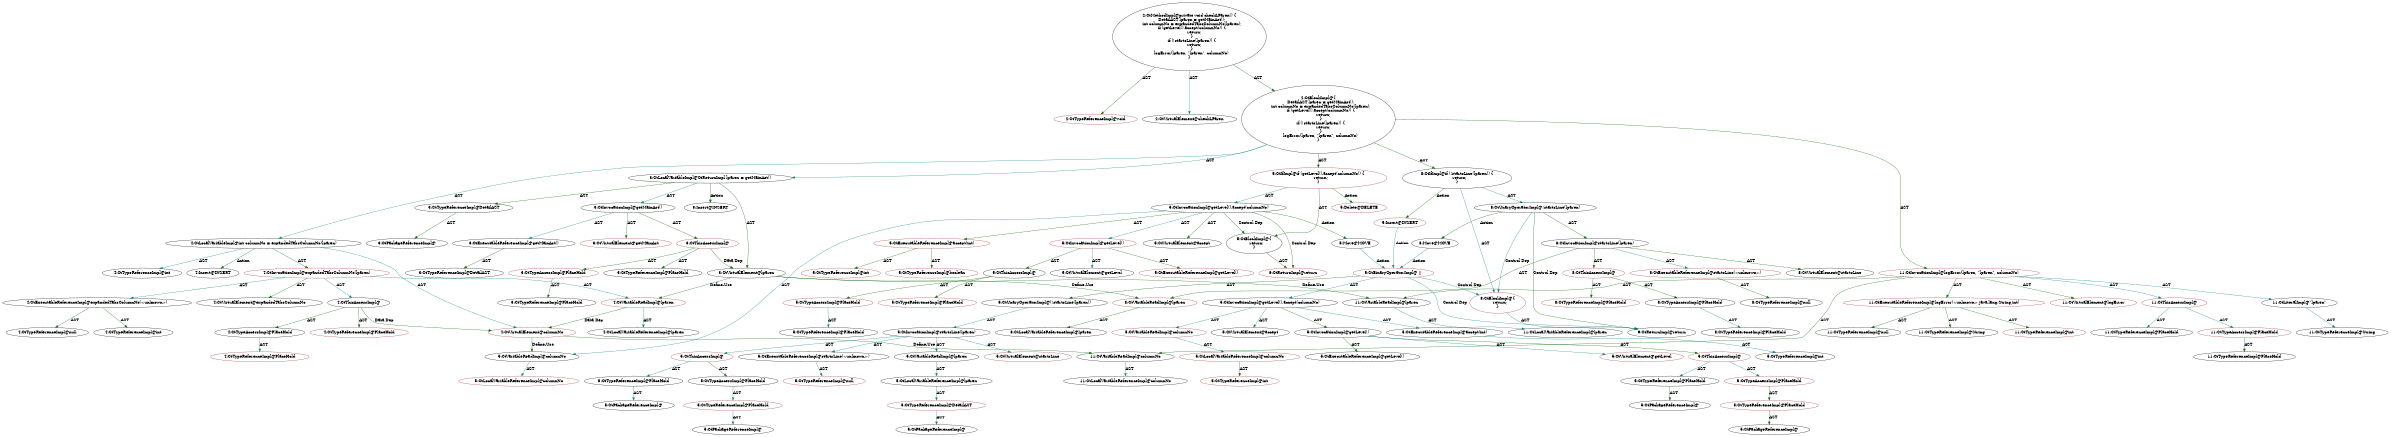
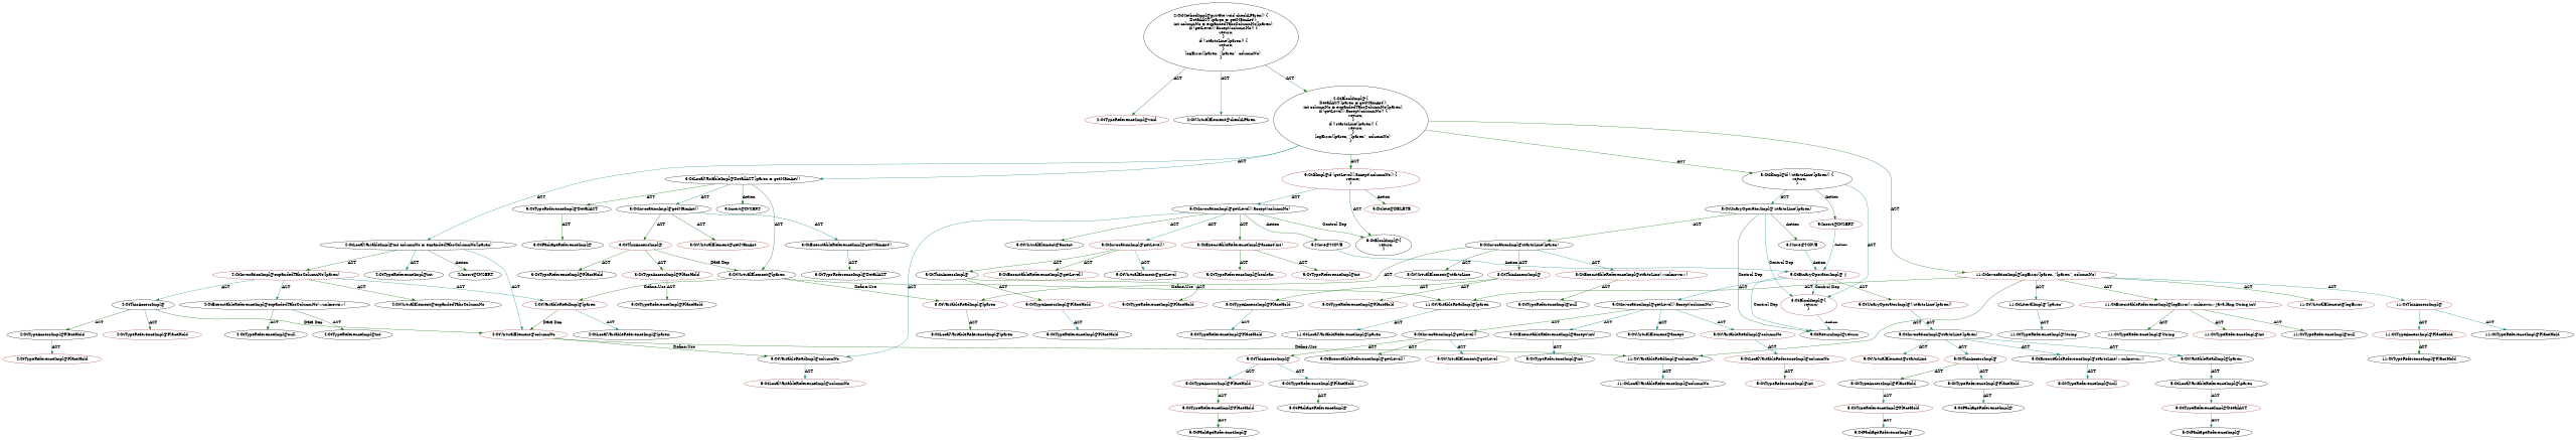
  digraph {
    node [color=black shape=ellipse]
    edge [color=darkgreen]
    n1 [color=brown label="2:CtTypeReferenceImpl@void"]
    n2 [label="2:CtVirtualElement@checkLParen"]
    n3 [label="3:CtTypeReferenceImpl@DetailAST"]
    n4 [label="3:CtPackageReferenceImpl@"]
    n5 [label="3:CtExecutableReferenceImpl@getMainAst()"]
    n6 [label="3:CtTypeReferenceImpl@DetailAST"]
    n7 [color=brown label="3:CtVirtualElement@getMainAst"]
    n8 [color=brown label="3:CtTypeAccessImpl@PlaceHold"]
    n9 [label="3:CtTypeReferenceImpl@PlaceHold"]
    n10 [color=brown label="3:CtThisAccessImpl@"]
    n11 [label="3:CtTypeReferenceImpl@PlaceHold"]
    n12 [label="3:CtVirtualElement@lparen"]
    n13 [color=brown label="4:CtVariableReadImpl@lparen"]
    n14 [color=brown label="8:CtVariableReadImpl@lparen"]
    n15 [label="11:CtVariableReadImpl@lparen"]
    n16 [label="3:CtInvocationImpl@getMainAst()"]
    n17 [color=brown label="4:CtVirtualElement@columnNo"]
    n18 [label="4:CtLocalVariableReferenceImpl@lparen"]
    n19 [label="8:CtLocalVariableReferenceImpl@lparen"]
    n20 [label="11:CtLocalVariableReferenceImpl@lparen"]
-   n21 [label="3:CtLocalVariableImpl@CtReturnImpl lparen = getMainAst()"]
+   n21 [label="3:CtLocalVariableImpl@DetailAST lparen = getMainAst()"]
    n22 [label="3:Insert@INSERT"]
    n23 [label="4:CtTypeReferenceImpl@int"]
    n24 [label="4:CtExecutableReferenceImpl@expandedTabsColumnNo(<unknown>)"]
    n25 [label="4:CtTypeReferenceImpl@int"]
    n26 [label="4:CtTypeReferenceImpl@null"]
    n27 [label="4:CtVirtualElement@expandedTabsColumnNo"]
    n28 [label="4:CtTypeAccessImpl@PlaceHold"]
    n29 [color=brown label="4:CtTypeReferenceImpl@PlaceHold"]
    n30 [label="4:CtThisAccessImpl@"]
    n31 [color=brown label="4:CtTypeReferenceImpl@PlaceHold"]
    n32 [label="5:CtVariableReadImpl@columnNo"]
    n33 [label="11:CtVariableReadImpl@columnNo"]
    n34 [color=brown label="4:CtInvocationImpl@expandedTabsColumnNo(lparen)"]
    n35 [color=brown label="5:CtLocalVariableReferenceImpl@columnNo"]
    n36 [label="11:CtLocalVariableReferenceImpl@columnNo"]
    n37 [label="4:CtLocalVariableImpl@int columnNo = expandedTabsColumnNo(lparen)"]
    n38 [label="4:Insert@INSERT"]
    n39 [color=brown label="5:CtExecutableReferenceImpl@accept(int)"]
    n40 [color=brown label="5:CtTypeReferenceImpl@boolean"]
    n41 [color=brown label="5:CtTypeReferenceImpl@int"]
    n42 [label="5:CtVirtualElement@accept"]
    n43 [color=brown label="5:CtExecutableReferenceImpl@getLevel()"]
    n44 [label="5:CtVirtualElement@getLevel"]
    n45 [color=brown label="5:CtTypeAccessImpl@PlaceHold"]
    n46 [label="5:CtTypeReferenceImpl@PlaceHold"]
    n47 [label="5:CtThisAccessImpl@"]
    n48 [color=brown label="5:CtTypeReferenceImpl@PlaceHold"]
    n49 [color=brown label="5:CtInvocationImpl@getLevel()"]
    n50 [label="5:CtInvocationImpl@getLevel().accept(columnNo)"]
-   n51 [color=brown label="6:CtReturnImpl@return"]
    n52 [label="5:CtBlockImpl@\{\n    return;\n\}"]
    n53 [label="5:Move@MOVE"]
    n54 [color=brown label="5:CtBinaryOperatorImpl@ || "]
    n55 [color=brown label="5:CtIfImpl@if (getLevel().accept(columnNo)) \{\n    return;\n\}"]
    n56 [color=brown label="5:Delete@DELETE"]
    n57 [color=brown label="8:CtExecutableReferenceImpl@startsLine(<unknown>)"]
    n58 [label="8:CtTypeReferenceImpl@null"]
    n59 [label="8:CtVirtualElement@startsLine"]
    n60 [label="8:CtTypeAccessImpl@PlaceHold"]
    n61 [label="8:CtTypeReferenceImpl@PlaceHold"]
    n62 [color=brown label="8:CtThisAccessImpl@"]
    n63 [color=brown label="8:CtTypeReferenceImpl@PlaceHold"]
    n64 [label="8:CtInvocationImpl@startsLine(lparen)"]
    n65 [label="8:CtUnaryOperatorImpl@!startsLine(lparen)"]
    n66 [label="9:CtReturnImpl@return"]
    n67 [color=brown label="8:CtBlockImpl@\{\n    return;\n\}"]
    n68 [label="8:Move@MOVE"]
    n69 [label="8:CtIfImpl@if (!startsLine(lparen)) \{\n    return;\n\}"]
    n70 [color=brown label="5:Insert@INSERT"]
    n71 [color=brown label="11:CtExecutableReferenceImpl@logError(<unknown>,java.lang.String,int)"]
    n72 [label="11:CtTypeReferenceImpl@null"]
    n73 [label="11:CtTypeReferenceImpl@String"]
    n74 [color=brown label="11:CtTypeReferenceImpl@int"]
    n75 [color=brown label="11:CtVirtualElement@logError"]
    n76 [color=brown label="11:CtTypeAccessImpl@PlaceHold"]
    n77 [label="11:CtTypeReferenceImpl@PlaceHold"]
    n78 [color=brown label="11:CtThisAccessImpl@"]
    n79 [label="11:CtTypeReferenceImpl@PlaceHold"]
    n80 [label="11:CtLiteralImpl@\"lparen\""]
    n81 [label="11:CtTypeReferenceImpl@String"]
    n82 [color=brown label="11:CtInvocationImpl@logError(lparen, \"lparen\", columnNo)"]
    n83 [label="2:CtBlockImpl@\{\n    DetailAST lparen = getMainAst();\n    int columnNo = expandedTabsColumnNo(lparen);\n    if (getLevel().accept(columnNo)) \{\n        return;\n    \}\n    if (!startsLine(lparen)) \{\n        return;\n    \}\n    logError(lparen, \"lparen\", columnNo);\n\}"]
    n84 [label="2:CtMethodImpl@private void checkLParen() \{\n    DetailAST lparen = getMainAst();\n    int columnNo = expandedTabsColumnNo(lparen);\n    if (getLevel().accept(columnNo)) \{\n        return;\n    \}\n    if (!startsLine(lparen)) \{\n        return;\n    \}\n    logError(lparen, \"lparen\", columnNo);\n\}"]
    n85 [label="5:CtInvocationImpl@getLevel().accept(columnNo)"]
-   n86 [label="5:CtUnaryOperatorImpl@(!startsLine(lparen))"]
+   n86 [color=brown label="5:CtUnaryOperatorImpl@(!startsLine(lparen))"]
    n87 [label="5:CtPackageReferenceImpl@"]
    n88 [label="5:CtTypeReferenceImpl@PlaceHold"]
    n89 [label="5:CtPackageReferenceImpl@"]
    n90 [color=brown label="5:CtTypeReferenceImpl@PlaceHold"]
    n91 [color=brown label="5:CtTypeAccessImpl@PlaceHold"]
    n92 [color=brown label="5:CtThisAccessImpl@"]
    n93 [label="5:CtExecutableReferenceImpl@getLevel()"]
    n94 [label="5:CtInvocationImpl@getLevel()"]
    n95 [color=brown label="5:CtVirtualElement@getLevel"]
    n96 [label="5:CtTypeReferenceImpl@int"]
    n97 [label="5:CtExecutableReferenceImpl@accept(int)"]
    n98 [color=brown label="5:CtTypeReferenceImpl@int"]
    n99 [color=brown label="5:CtLocalVariableReferenceImpl@columnNo"]
    n100 [color=brown label="5:CtVariableReadImpl@columnNo"]
    n101 [label="5:CtVirtualElement@accept"]
    n102 [label="5:CtPackageReferenceImpl@"]
    n103 [label="5:CtTypeReferenceImpl@PlaceHold"]
    n104 [label="5:CtPackageReferenceImpl@"]
    n105 [color=brown label="5:CtTypeReferenceImpl@PlaceHold"]
    n106 [label="5:CtTypeAccessImpl@PlaceHold"]
    n107 [color=brown label="5:CtThisAccessImpl@"]
    n108 [color=brown label="5:CtTypeReferenceImpl@null"]
    n109 [label="5:CtExecutableReferenceImpl@startsLine(<unknown>)"]
    n110 [label="5:CtPackageReferenceImpl@"]
    n111 [color=brown label="5:CtTypeReferenceImpl@DetailAST"]
    n112 [label="5:CtLocalVariableReferenceImpl@lparen"]
    n113 [label="5:CtVariableReadImpl@lparen"]
    n114 [label="5:CtInvocationImpl@startsLine(lparen)"]
    n115 [color=brown label="5:CtVirtualElement@startsLine"]
    n3 -> n4 [label=AST]
    n5 -> n6 [label=AST]
    n8 -> n9 [label=AST]
    n10 -> n8 [label=AST]
    n10 -> n11 [label=AST]
    n10 -> n12 [label="Data Dep"]
    n12 -> n13 [label="Define-Use"]
    n12 -> n14 [label="Define-Use"]
    n12 -> n15 [label="Define-Use"]
    n13 -> n17 [label="Data Dep"]
    n13 -> n18 [color=teal label=AST]
    n14 -> n19 [label=AST]
    n15 -> n20 [color=teal label=AST]
    n16 -> n5 [color=teal label=AST]
    n16 -> n7 [label=AST]
    n16 -> n10 [label=AST]
    n17 -> n32 [label="Define-Use"]
    n17 -> n33 [label="Define-Use"]
    n21 -> n3 [label=AST]
    n21 -> n12 [label=AST]
    n21 -> n16 [color=teal label=AST]
    n21 -> n22 [label=Action]
    n24 -> n25 [label=AST]
    n24 -> n26 [label=AST]
    n28 -> n29 [color=teal label=AST]
    n30 -> n17 [label="Data Dep"]
    n30 -> n28 [label=AST]
    n30 -> n31 [label=AST]
    n32 -> n35 [color=teal label=AST]
    n33 -> n36 [color=teal label=AST]
    n34 -> n13 [color=teal label=AST]
    n34 -> n24 [color=teal label=AST]
    n34 -> n27 [label=AST]
    n34 -> n30 [color=teal label=AST]
    n37 -> n17 [color=teal label=AST]
    n37 -> n23 [color=teal label=AST]
    n37 -> n34 [label=AST]
    n37 -> n38 [label=Action]
    n39 -> n40 [label=AST]
    n39 -> n41 [label=AST]
    n45 -> n46 [color=teal label=AST]
    n47 -> n45 [label=AST]
    n47 -> n48 [label=AST]
    n49 -> n43 [label=AST]
    n49 -> n44 [color=teal label=AST]
    n49 -> n47 [label=AST]
    n50 -> n32 [color=teal label=AST]
    n50 -> n39 [label=AST]
    n50 -> n42 [label=AST]
    n50 -> n49 [color=teal label=AST]
-   n50 -> n51 [label="Control Dep"]
    n50 -> n52 [label="Control Dep"]
    n50 -> n53 [label=Action]
-   n52 -> n51 [label=AST]
    n53 -> n54 [color=teal label=Action]
    n54 -> n66 [color=teal label="Control Dep"]
    n54 -> n67 [color=teal label="Control Dep"]
    n54 -> n85 [color=teal label=AST]
    n54 -> n86 [label=AST]
    n55 -> n50 [color=teal label=AST]
    n55 -> n52 [label=AST]
    n55 -> n56 [label=Action]
    n57 -> n58 [label=AST]
    n60 -> n61 [color=teal label=AST]
    n62 -> n60 [label=AST]
    n62 -> n63 [label=AST]
    n64 -> n14 [label=AST]
    n64 -> n57 [color=teal label=AST]
    n64 -> n59 [label=AST]
    n64 -> n62 [label=AST]
    n65 -> n64 [label=AST]
    n65 -> n66 [label="Control Dep"]
    n65 -> n67 [color=teal label="Control Dep"]
    n65 -> n68 [label=Action]
-   n67 -> n66 [color=teal label=AST]
+   n67 -> n66 [color=teal label=Action]
    n68 -> n54 [color=teal label=Action]
    n69 -> n65 [color=teal label=AST]
    n69 -> n67 [color=teal label=AST]
    n69 -> n70 [label=Action]
    n70 -> n54 [color=teal label=Action]
    n71 -> n72 [label=AST]
    n71 -> n73 [label=AST]
    n71 -> n74 [label=AST]
    n76 -> n77 [label=AST]
    n78 -> n76 [color=teal label=AST]
    n78 -> n79 [color=teal label=AST]
    n80 -> n81 [color=teal label=AST]
    n82 -> n15 [label=AST]
    n82 -> n33 [label=AST]
    n82 -> n71 [label=AST]
    n82 -> n75 [label=AST]
    n82 -> n78 [color=teal label=AST]
    n82 -> n80 [color=teal label=AST]
    n83 -> n21 [color=teal label=AST]
    n83 -> n37 [color=teal label=AST]
    n83 -> n55 [label=AST]
    n83 -> n69 [label=AST]
    n83 -> n82 [label=AST]
    n84 -> n1 [label=AST]
    n84 -> n2 [color=teal label=AST]
    n84 -> n83 [label=AST]
    n85 -> n94 [label=AST]
    n85 -> n97 [color=teal label=AST]
    n85 -> n100 [color=teal label=AST]
    n85 -> n101 [color=teal label=AST]
    n86 -> n114 [color=teal label=AST]
    n88 -> n87 [label=AST]
    n90 -> n89 [label=AST]
    n91 -> n90 [label=AST]
    n92 -> n88 [color=teal label=AST]
    n92 -> n91 [color=teal label=AST]
    n94 -> n92 [label=AST]
    n94 -> n93 [label=AST]
    n94 -> n95 [color=teal label=AST]
    n97 -> n96 [color=teal label=AST]
    n99 -> n98 [label=AST]
    n100 -> n99 [color=teal label=AST]
    n103 -> n102 [color=teal label=AST]
    n105 -> n104 [color=teal label=AST]
    n106 -> n105 [color=teal label=AST]
    n107 -> n103 [color=teal label=AST]
    n107 -> n106 [label=AST]
    n109 -> n108 [color=teal label=AST]
    n111 -> n110 [color=teal label=AST]
    n112 -> n111 [color=teal label=AST]
    n113 -> n112 [color=teal label=AST]
    n114 -> n107 [color=teal label=AST]
    n114 -> n109 [color=teal label=AST]
    n114 -> n113 [color=teal label=AST]
    n114 -> n115 [color=teal label=AST]
  }
